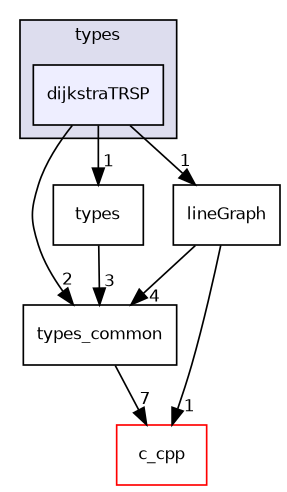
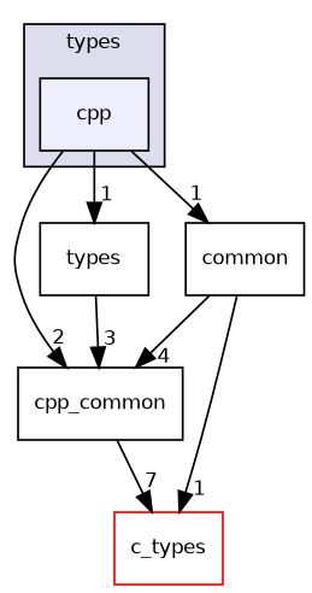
  digraph {
    compound=true
    fontname="DejaVu Sans"
    node [fontname="DejaVu Sans" fontsize=10 shape=box]
    edge [fontname="DejaVu Sans" headlabel=1 labeldistance=1.5 labelfontname=Helvetica labelfontsize=10]
-   n1 [fillcolor="#eeeeff" label=dijkstraTRSP pencolor=black style=filled]
-   n2 [label=types_common]
+   n1 [fillcolor="#eeeeff" label=cpp pencolor=black style=filled]
+   n2 [label=cpp_common]
    n3 [label=types]
-   n4 [label=lineGraph]
-   n5 [color=red fillcolor=white label=c_cpp style=filled]
+   n4 [label=common]
+   n5 [color=red fillcolor=white label=c_types style=filled]
    subgraph cluster_1 {
      bgcolor="#ddddee"
      fontsize=10
      label=types
      pencolor=black
      n1
    }
    n1 -> n2 [headlabel=2]
    n1 -> n3
    n1 -> n4
    n2 -> n5 [headlabel=7]
    n3 -> n2 [headlabel=3]
    n4 -> n2 [headlabel=4]
    n4 -> n5
  }
